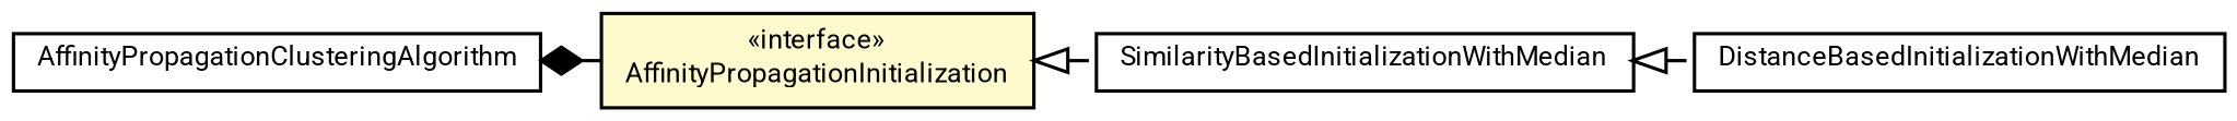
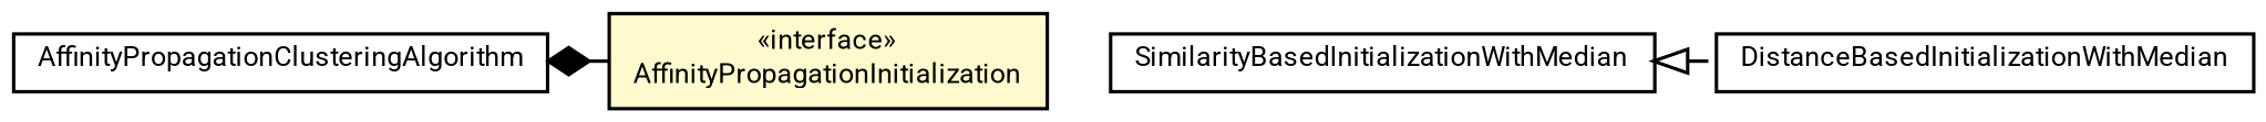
  digraph {
    nodesep=0.15
    rankdir=LR
    ranksep=0.25
    node [fontcolor=black fontname=Roboto fontsize=8 margin=0 shape=plaintext]
    edge [arrowtail=empty color=black dir=back fontname=Roboto fontsize=7 labelfontname=Roboto labelfontsize=7 style=dashed weight=9]
    n1 [height=0 label=<<table title="de.lmu.ifi.dbs.elki.algorithm.clustering.affinitypropagation.DistanceBasedInitializationWithMedian" border="0" cellborder="1" cellspacing="0" cellpadding="2" href="DistanceBasedInitializationWithMedian.html" target="_parent"> 		<tr><td><table border="0" cellspacing="0" cellpadding="1"> 		<tr><td align="center" balign="center"> <font face="Roboto">DistanceBasedInitializationWithMedian</font> </td></tr> 		</table></td></tr> 		</table>> width=0]
    n2 [height=0 label=<<table title="de.lmu.ifi.dbs.elki.algorithm.clustering.affinitypropagation.AffinityPropagationInitialization" border="0" cellborder="1" cellspacing="0" cellpadding="2" bgcolor="lemonChiffon" href="AffinityPropagationInitialization.html" target="_parent"> 		<tr><td><table border="0" cellspacing="0" cellpadding="1"> 		<tr><td align="center" balign="center"> &#171;interface&#187; </td></tr> 		<tr><td align="center" balign="center"> <font face="Roboto">AffinityPropagationInitialization</font> </td></tr> 		</table></td></tr> 		</table>> width=0]
    n3 [height=0 label=<<table title="de.lmu.ifi.dbs.elki.algorithm.clustering.affinitypropagation.SimilarityBasedInitializationWithMedian" border="0" cellborder="1" cellspacing="0" cellpadding="2" href="SimilarityBasedInitializationWithMedian.html" target="_parent"> 		<tr><td><table border="0" cellspacing="0" cellpadding="1"> 		<tr><td align="center" balign="center"> <font face="Roboto">SimilarityBasedInitializationWithMedian</font> </td></tr> 		</table></td></tr> 		</table>> width=0]
    n4 [height=0 label=<<table title="de.lmu.ifi.dbs.elki.algorithm.clustering.affinitypropagation.AffinityPropagationClusteringAlgorithm" border="0" cellborder="1" cellspacing="0" cellpadding="2" href="AffinityPropagationClusteringAlgorithm.html" target="_parent"> 		<tr><td><table border="0" cellspacing="0" cellpadding="1"> 		<tr><td align="center" balign="center"> <font face="Roboto">AffinityPropagationClusteringAlgorithm</font> </td></tr> 		</table></td></tr> 		</table>> width=0]
-   n2 -> n3
    n3 -> n1
    n4 -> n2 [arrowhead=none arrowtail=diamond weight=6 style=""]
  }
